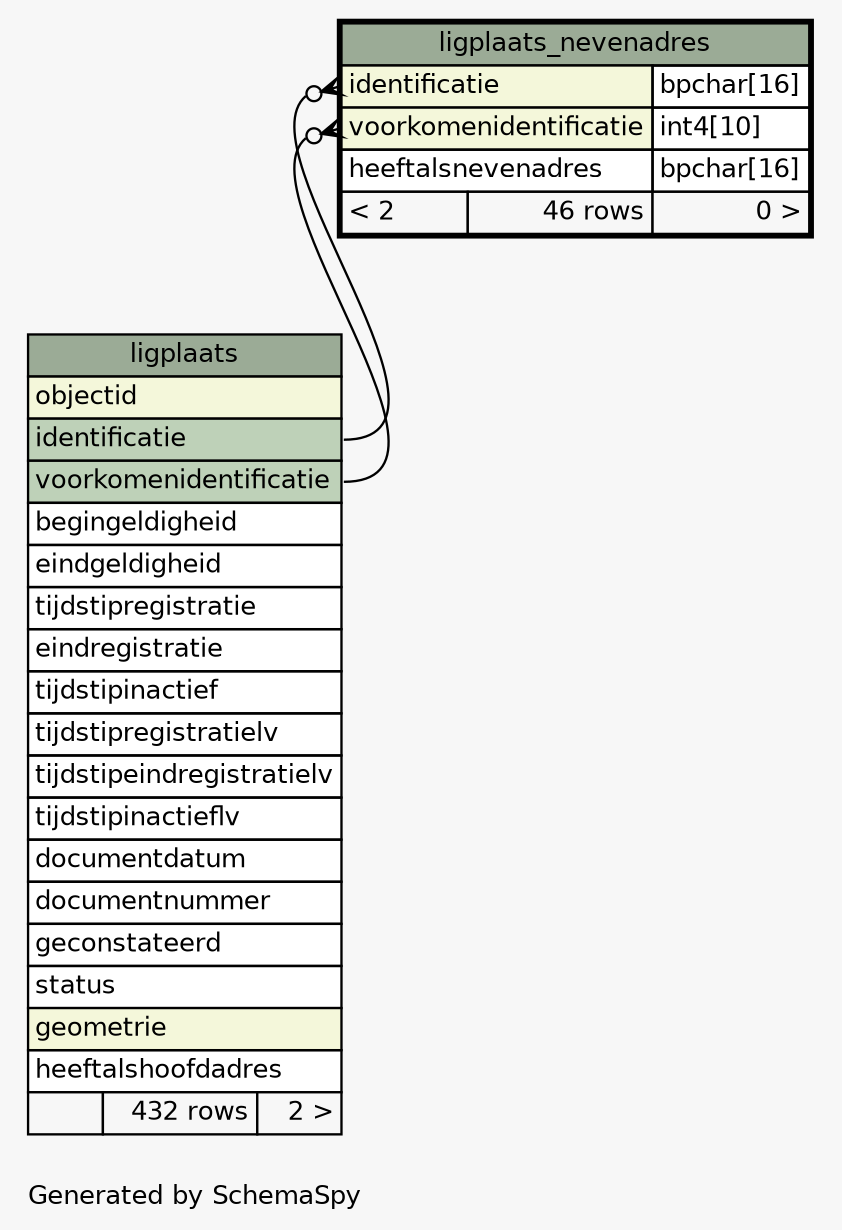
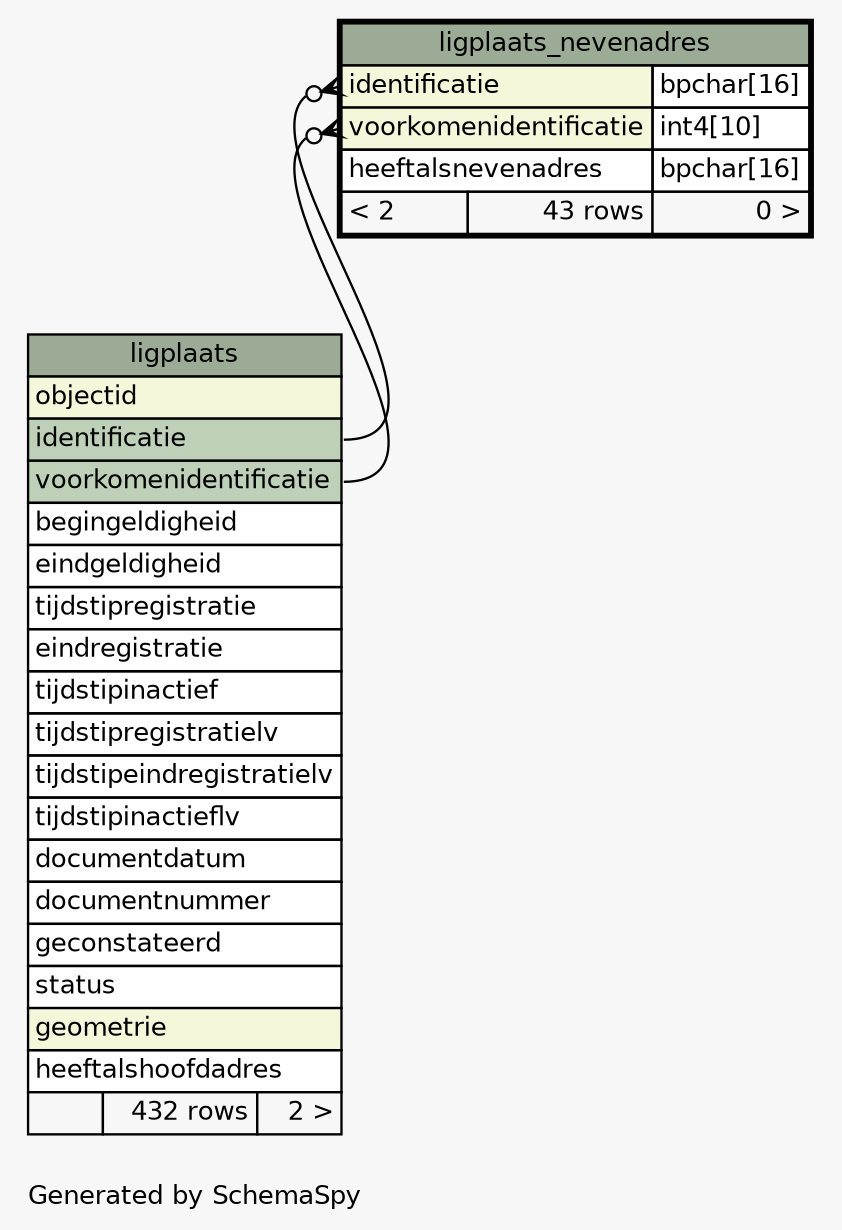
  digraph {
    bgcolor="#f7f7f7"
    fontname=Helvetica
    fontsize=11
    label="\nGenerated by SchemaSpy"
    labeljust=l
    nodesep=0.18
    rankdir=TB
    ranksep=0.46
    node [fontname=Helvetica fontsize=11 shape=plaintext]
    edge [arrowhead=none arrowsize=0.8 arrowtail=crowodot dir=back]
-   n1 [label=<     <TABLE BORDER="2" CELLBORDER="1" CELLSPACING="0" BGCOLOR="#ffffff">       <TR><TD COLSPAN="3" BGCOLOR="#9bab96" ALIGN="CENTER">ligplaats_nevenadres</TD></TR>       <TR><TD PORT="identificatie" COLSPAN="2" BGCOLOR="#f4f7da" ALIGN="LEFT">identificatie</TD><TD PORT="identificatie.type" ALIGN="LEFT">bpchar[16]</TD></TR>       <TR><TD PORT="voorkomenidentificatie" COLSPAN="2" BGCOLOR="#f4f7da" ALIGN="LEFT">voorkomenidentificatie</TD><TD PORT="voorkomenidentificatie.type" ALIGN="LEFT">int4[10]</TD></TR>       <TR><TD PORT="heeftalsnevenadres" COLSPAN="2" ALIGN="LEFT">heeftalsnevenadres</TD><TD PORT="heeftalsnevenadres.type" ALIGN="LEFT">bpchar[16]</TD></TR>       <TR><TD ALIGN="LEFT" BGCOLOR="#f7f7f7">&lt; 2</TD><TD ALIGN="RIGHT" BGCOLOR="#f7f7f7">46 rows</TD><TD ALIGN="RIGHT" BGCOLOR="#f7f7f7">0 &gt;</TD></TR>     </TABLE>>]
+   n1 [label=<     <TABLE BORDER="2" CELLBORDER="1" CELLSPACING="0" BGCOLOR="#ffffff">       <TR><TD COLSPAN="3" BGCOLOR="#9bab96" ALIGN="CENTER">ligplaats_nevenadres</TD></TR>       <TR><TD PORT="identificatie" COLSPAN="2" BGCOLOR="#f4f7da" ALIGN="LEFT">identificatie</TD><TD PORT="identificatie.type" ALIGN="LEFT">bpchar[16]</TD></TR>       <TR><TD PORT="voorkomenidentificatie" COLSPAN="2" BGCOLOR="#f4f7da" ALIGN="LEFT">voorkomenidentificatie</TD><TD PORT="voorkomenidentificatie.type" ALIGN="LEFT">int4[10]</TD></TR>       <TR><TD PORT="heeftalsnevenadres" COLSPAN="2" ALIGN="LEFT">heeftalsnevenadres</TD><TD PORT="heeftalsnevenadres.type" ALIGN="LEFT">bpchar[16]</TD></TR>       <TR><TD ALIGN="LEFT" BGCOLOR="#f7f7f7">&lt; 2</TD><TD ALIGN="RIGHT" BGCOLOR="#f7f7f7">43 rows</TD><TD ALIGN="RIGHT" BGCOLOR="#f7f7f7">0 &gt;</TD></TR>     </TABLE>>]
    n2 [label=<     <TABLE BORDER="0" CELLBORDER="1" CELLSPACING="0" BGCOLOR="#ffffff">       <TR><TD COLSPAN="3" BGCOLOR="#9bab96" ALIGN="CENTER">ligplaats</TD></TR>       <TR><TD PORT="objectid" COLSPAN="3" BGCOLOR="#f4f7da" ALIGN="LEFT">objectid</TD></TR>       <TR><TD PORT="identificatie" COLSPAN="3" BGCOLOR="#bed1b8" ALIGN="LEFT">identificatie</TD></TR>       <TR><TD PORT="voorkomenidentificatie" COLSPAN="3" BGCOLOR="#bed1b8" ALIGN="LEFT">voorkomenidentificatie</TD></TR>       <TR><TD PORT="begingeldigheid" COLSPAN="3" ALIGN="LEFT">begingeldigheid</TD></TR>       <TR><TD PORT="eindgeldigheid" COLSPAN="3" ALIGN="LEFT">eindgeldigheid</TD></TR>       <TR><TD PORT="tijdstipregistratie" COLSPAN="3" ALIGN="LEFT">tijdstipregistratie</TD></TR>       <TR><TD PORT="eindregistratie" COLSPAN="3" ALIGN="LEFT">eindregistratie</TD></TR>       <TR><TD PORT="tijdstipinactief" COLSPAN="3" ALIGN="LEFT">tijdstipinactief</TD></TR>       <TR><TD PORT="tijdstipregistratielv" COLSPAN="3" ALIGN="LEFT">tijdstipregistratielv</TD></TR>       <TR><TD PORT="tijdstipeindregistratielv" COLSPAN="3" ALIGN="LEFT">tijdstipeindregistratielv</TD></TR>       <TR><TD PORT="tijdstipinactieflv" COLSPAN="3" ALIGN="LEFT">tijdstipinactieflv</TD></TR>       <TR><TD PORT="documentdatum" COLSPAN="3" ALIGN="LEFT">documentdatum</TD></TR>       <TR><TD PORT="documentnummer" COLSPAN="3" ALIGN="LEFT">documentnummer</TD></TR>       <TR><TD PORT="geconstateerd" COLSPAN="3" ALIGN="LEFT">geconstateerd</TD></TR>       <TR><TD PORT="status" COLSPAN="3" ALIGN="LEFT">status</TD></TR>       <TR><TD PORT="geometrie" COLSPAN="3" BGCOLOR="#f4f7da" ALIGN="LEFT">geometrie</TD></TR>       <TR><TD PORT="heeftalshoofdadres" COLSPAN="3" ALIGN="LEFT">heeftalshoofdadres</TD></TR>       <TR><TD ALIGN="LEFT" BGCOLOR="#f7f7f7">  </TD><TD ALIGN="RIGHT" BGCOLOR="#f7f7f7">432 rows</TD><TD ALIGN="RIGHT" BGCOLOR="#f7f7f7">2 &gt;</TD></TR>     </TABLE>>]
    n1 -> n2 [headport="identificatie:e" tailport="identificatie:w"]
    n1 -> n2 [headport="voorkomenidentificatie:e" tailport="voorkomenidentificatie:w"]
  }
